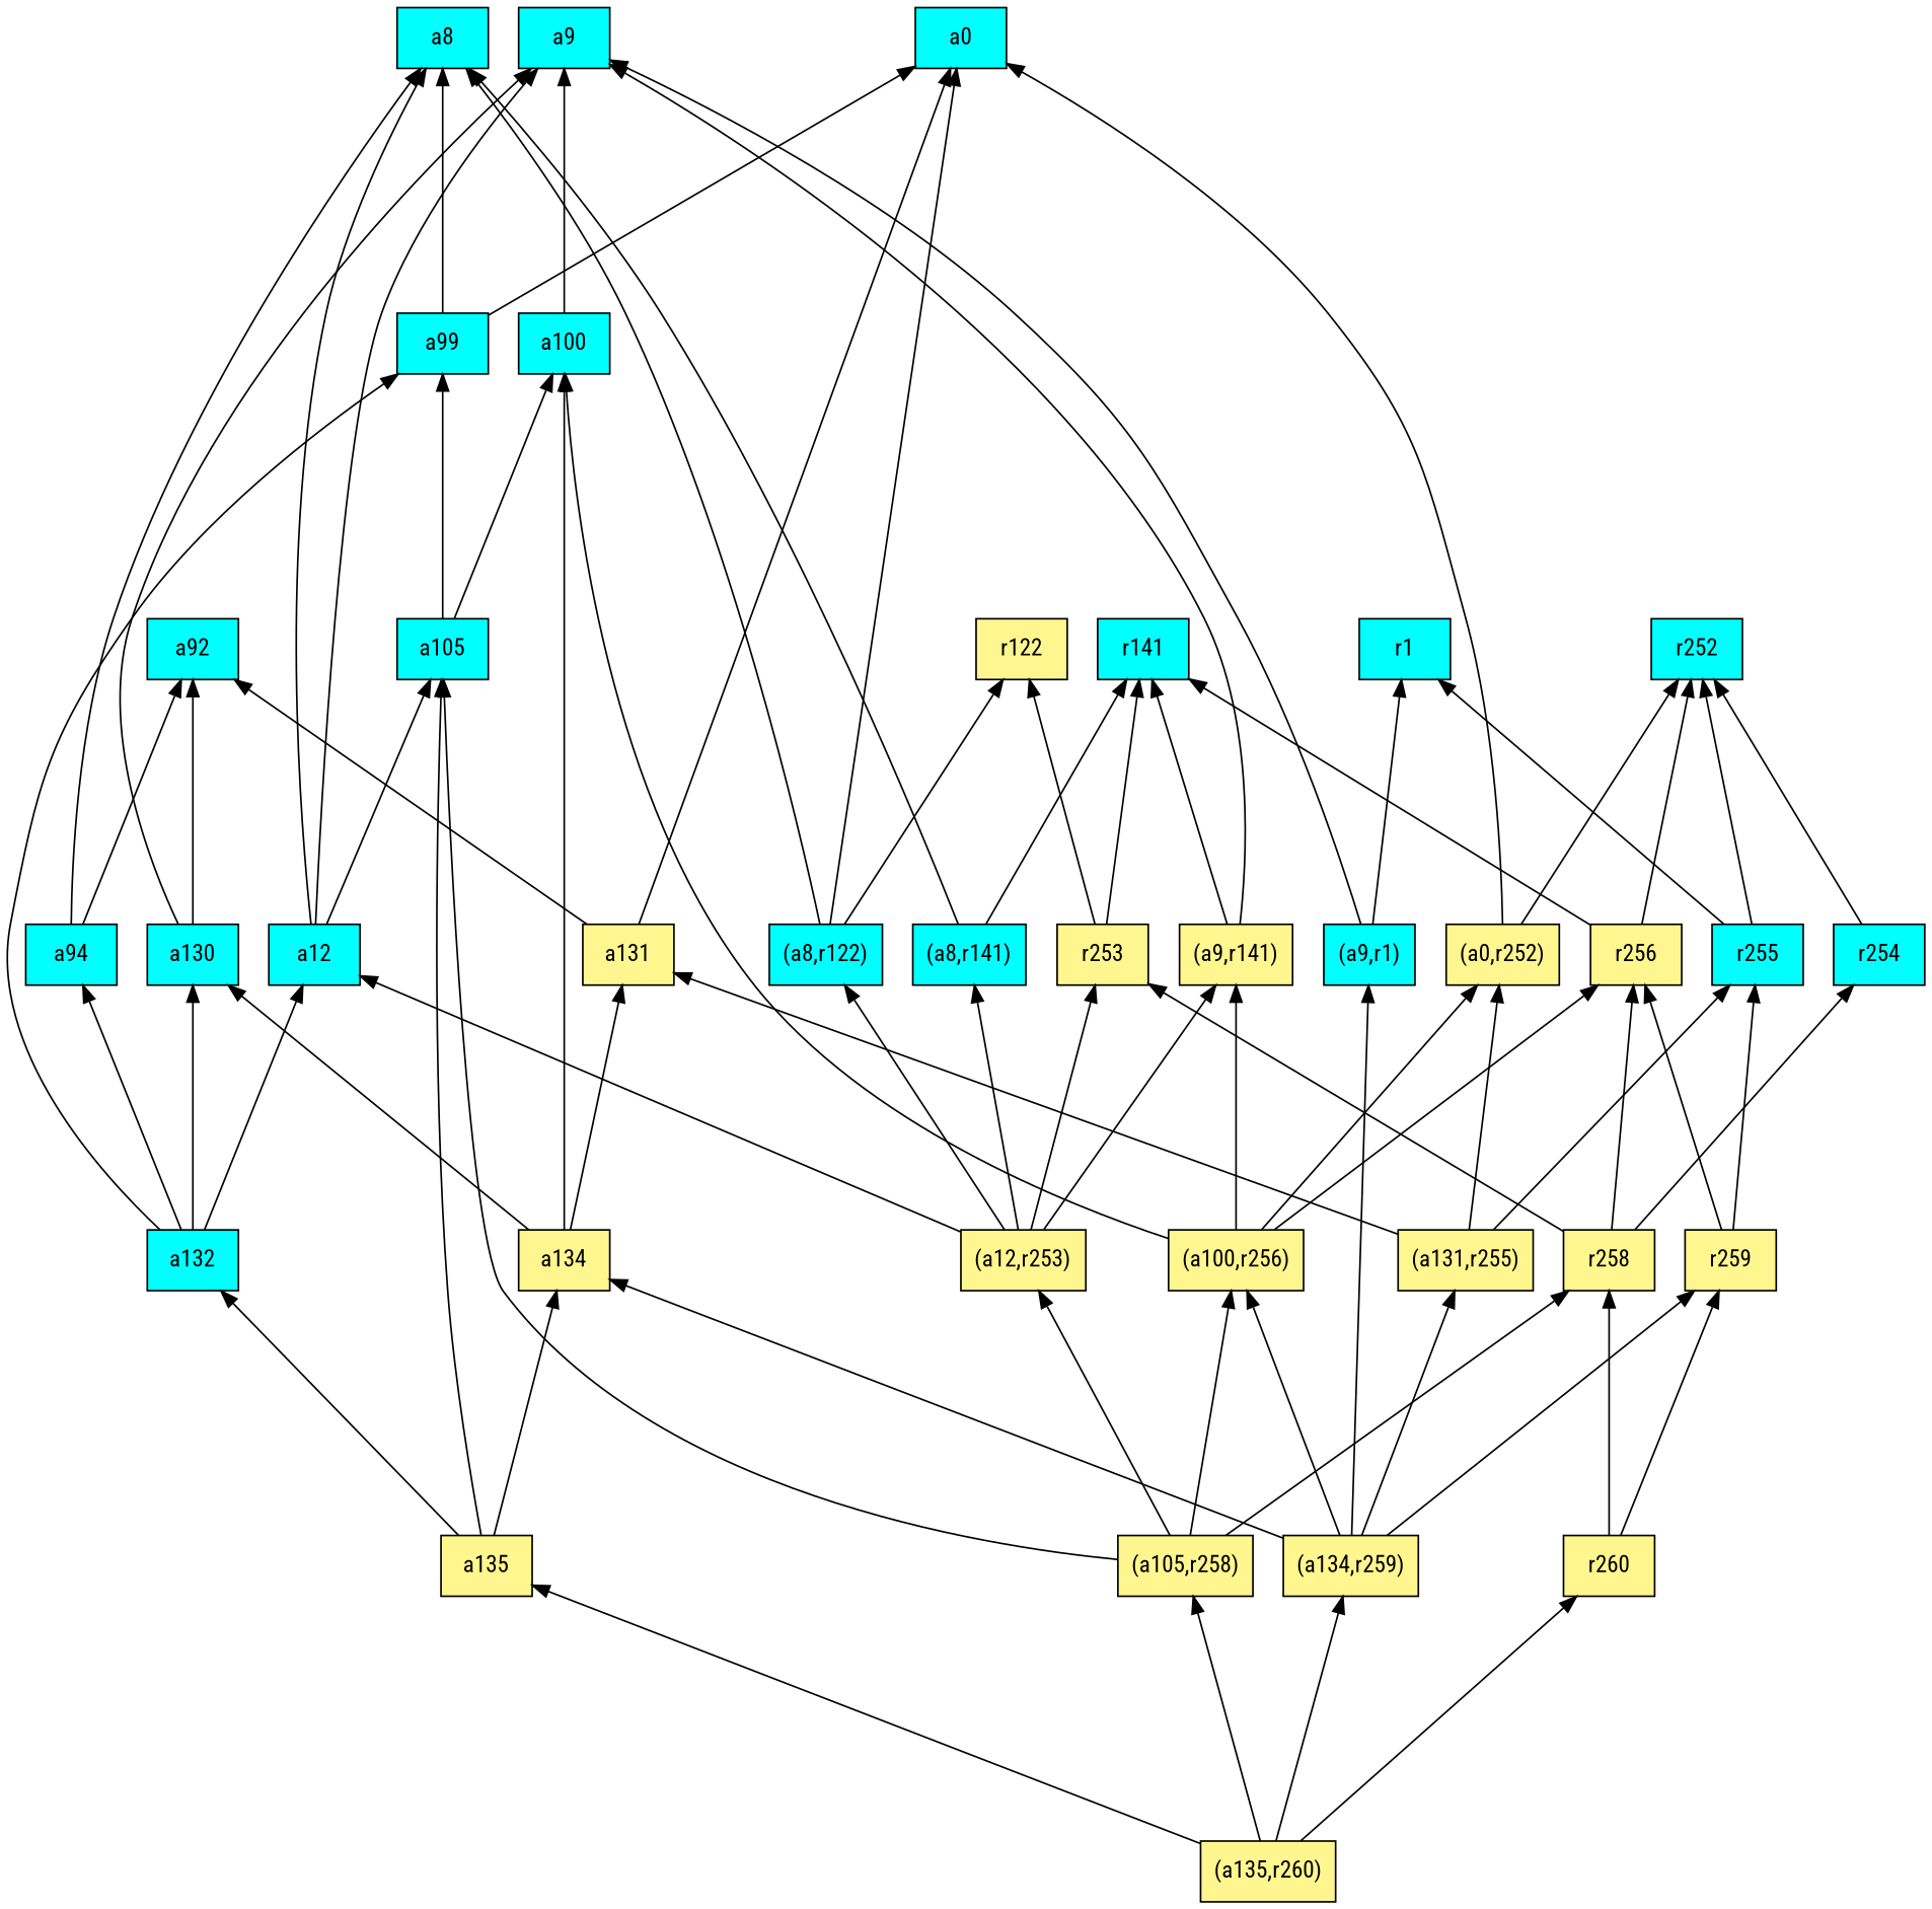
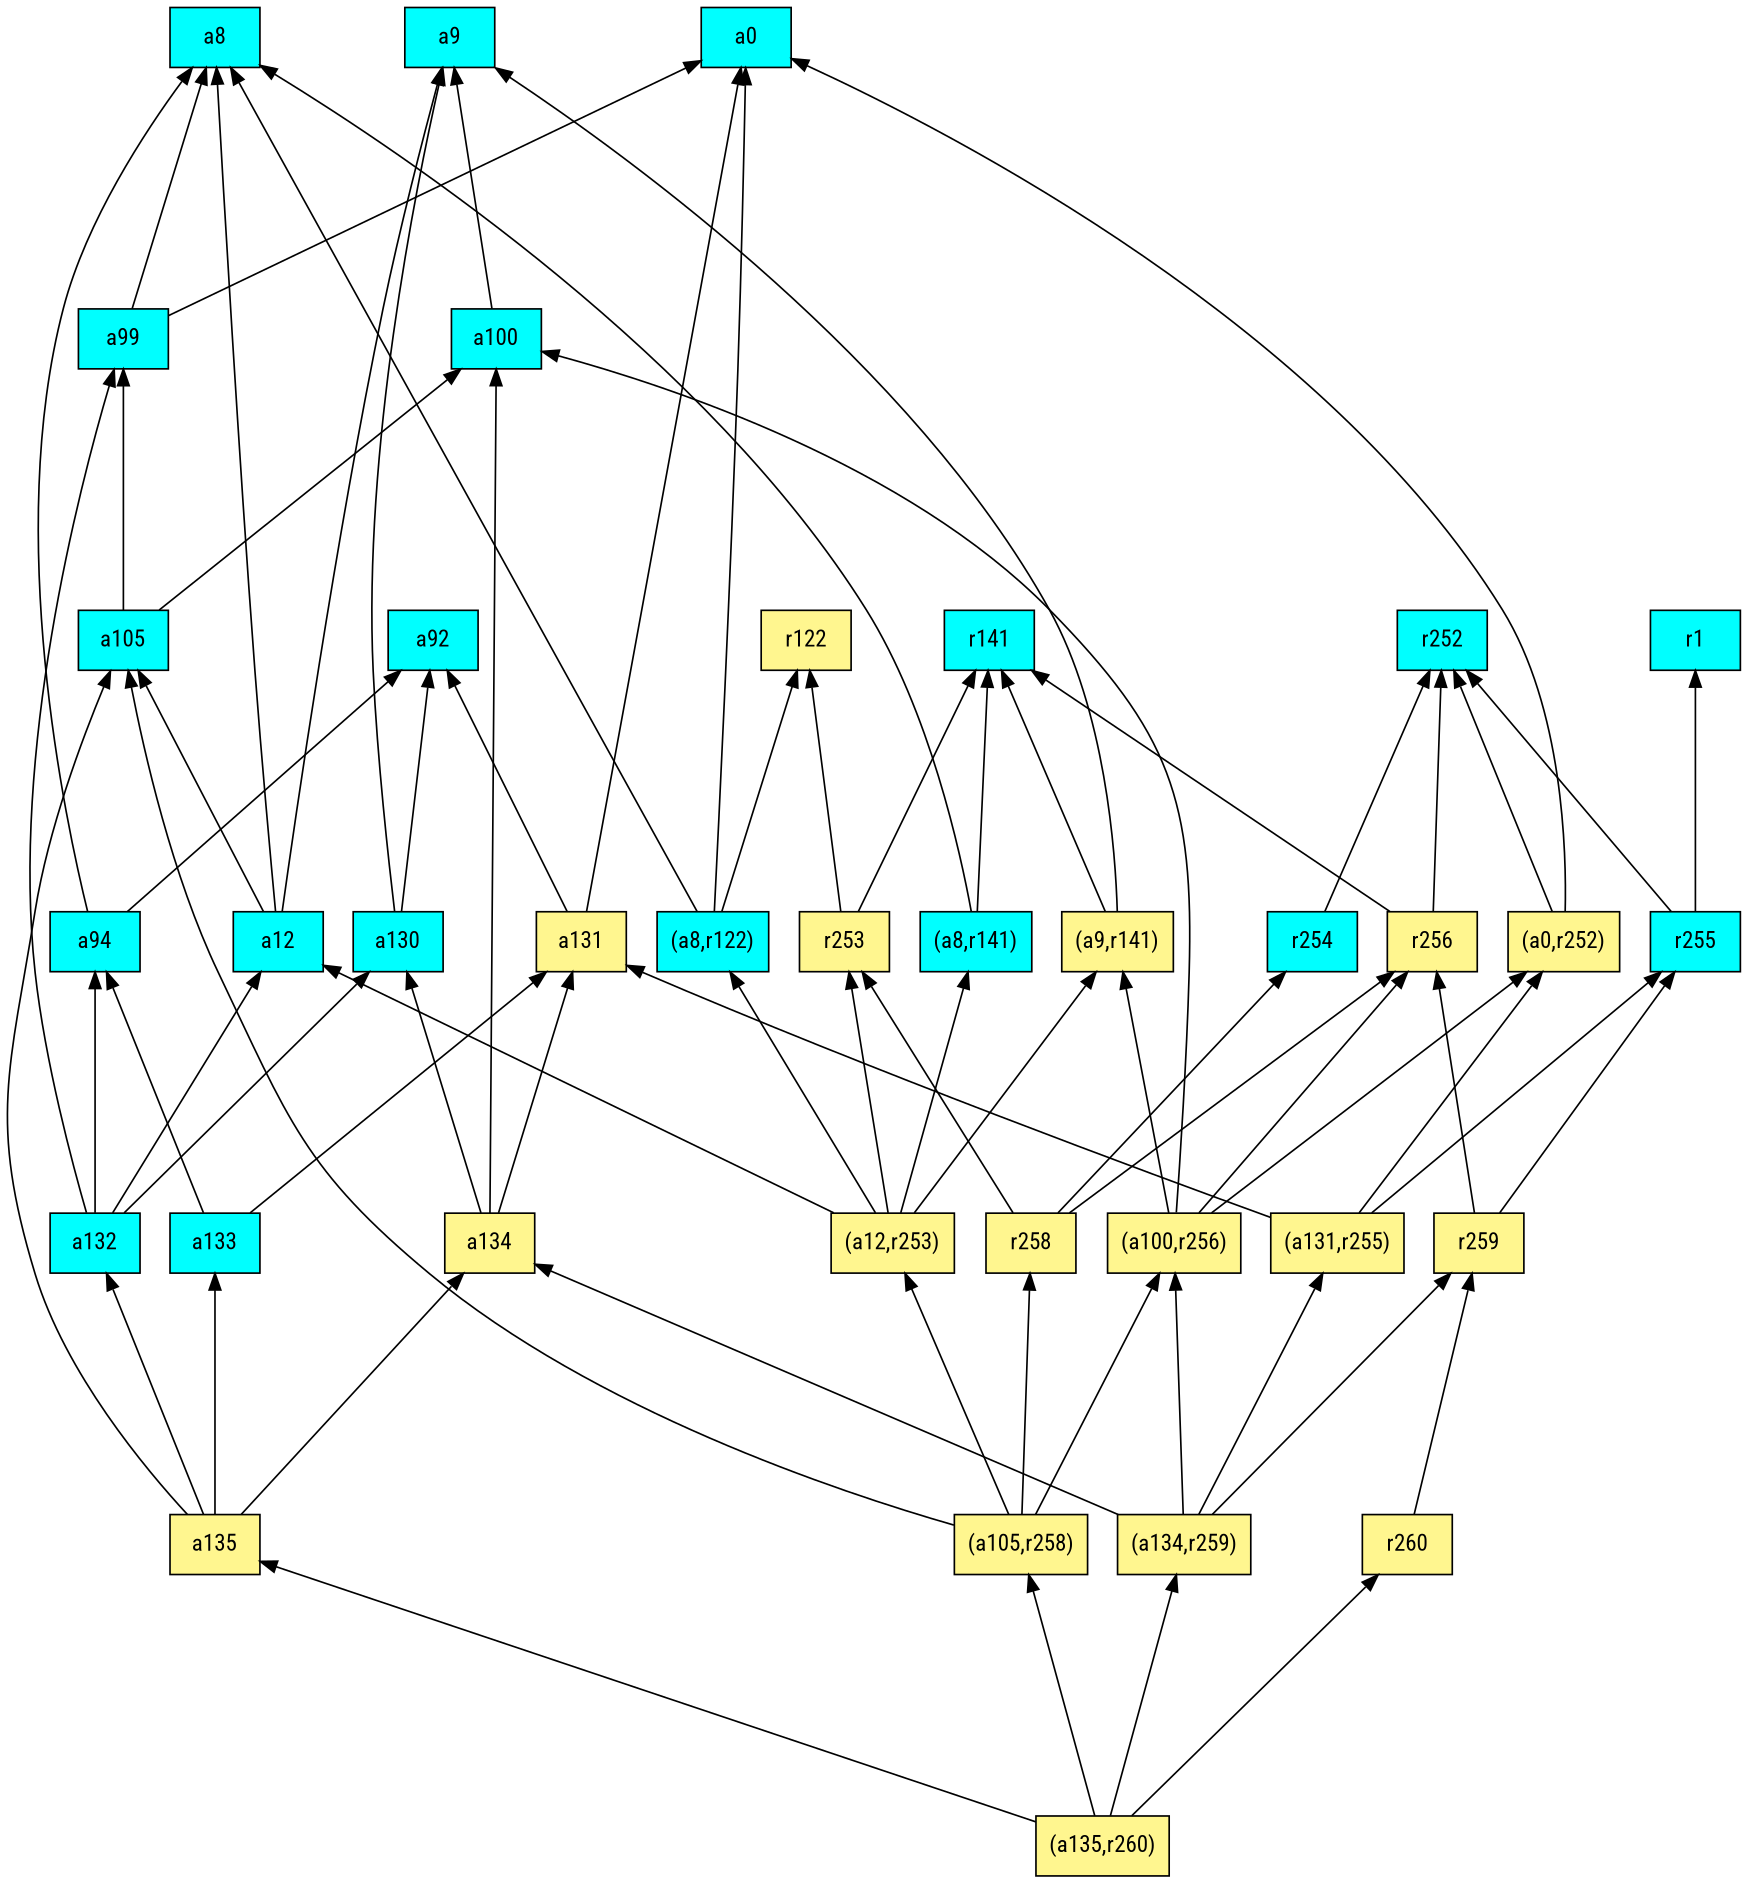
  digraph {
    fontname="Roboto Condensed"
    rankdir=BT
    ranksep=2.0
    node [fillcolor=cyan fontname="Roboto Condensed" shape=record style=filled]
    edge [fontname="Roboto Condensed"]
    n1 [label="{a92}"]
    n2 [label="{r255}"]
    n3 [label="{r1}"]
    n4 [label="{r252}"]
    n5 [label="{r141}"]
    n6 [label="{a8}"]
    n7 [label="{r254}"]
    n8 [fillcolor=khaki1 label="{r122}"]
    n9 [fillcolor=khaki1 label="{(a135,r260)}"]
    n10 [fillcolor=khaki1 label="{a135}"]
    n11 [fillcolor=khaki1 label="{(a105,r258)}"]
    n12 [fillcolor=khaki1 label="{(a134,r259)}"]
    n13 [fillcolor=khaki1 label="{r260}"]
    n14 [fillcolor=khaki1 label="{a134}"]
    n15 [label="{a132}"]
    n16 [label="{a105}"]
+   n17 [label="{a133}"]
    n18 [fillcolor=khaki1 label="{(a12,r253)}"]
    n19 [fillcolor=khaki1 label="{r258}"]
    n20 [fillcolor=khaki1 label="{(a100,r256)}"]
    n21 [fillcolor=khaki1 label="{r259}"]
-   n22 [label="{(a9,r1)}"]
    n23 [fillcolor=khaki1 label="{(a131,r255)}"]
    n24 [fillcolor=khaki1 label="{r253}"]
    n25 [label="{(a8,r122)}"]
    n26 [label="{(a8,r141)}"]
    n27 [fillcolor=khaki1 label="{(a9,r141)}"]
    n28 [label="{a12}"]
    n29 [label="{a0}"]
    n30 [label="{a9}"]
    n31 [fillcolor=khaki1 label="{a131}"]
    n32 [label="{a100}"]
    n33 [label="{a130}"]
    n34 [fillcolor=khaki1 label="{(a0,r252)}"]
    n35 [label="{a94}"]
    n36 [label="{a99}"]
    n37 [fillcolor=khaki1 label="{r256}"]
    n2 -> n3
    n2 -> n4
    n7 -> n4
    n9 -> n10
    n9 -> n11
    n9 -> n12
    n9 -> n13
    n10 -> n14
    n10 -> n15
    n10 -> n16
+   n10 -> n17
    n11 -> n16
    n11 -> n18
    n11 -> n19
    n11 -> n20
    n12 -> n14
    n12 -> n20
    n12 -> n21
-   n12 -> n22
    n12 -> n23
-   n13 -> n19
    n13 -> n21
    n14 -> n31
    n14 -> n32
    n14 -> n33
    n15 -> n28
    n15 -> n33
    n15 -> n35
    n15 -> n36
    n16 -> n32
    n16 -> n36
+   n17 -> n31
+   n17 -> n35
    n18 -> n24
    n18 -> n25
    n18 -> n26
    n18 -> n27
    n18 -> n28
    n19 -> n7
    n19 -> n24
    n19 -> n37
    n20 -> n27
    n20 -> n32
    n20 -> n34
    n20 -> n37
    n21 -> n2
    n21 -> n37
-   n22 -> n3
-   n22 -> n30
    n23 -> n2
    n23 -> n31
    n23 -> n34
    n24 -> n5
    n24 -> n8
    n25 -> n6
    n25 -> n8
    n25 -> n29
    n26 -> n5
    n26 -> n6
    n27 -> n5
    n27 -> n30
    n28 -> n6
    n28 -> n16
    n28 -> n30
    n31 -> n1
    n31 -> n29
    n32 -> n30
    n33 -> n1
    n33 -> n30
    n34 -> n4
    n34 -> n29
    n35 -> n1
    n35 -> n6
    n36 -> n6
    n36 -> n29
    n37 -> n4
    n37 -> n5
  }
